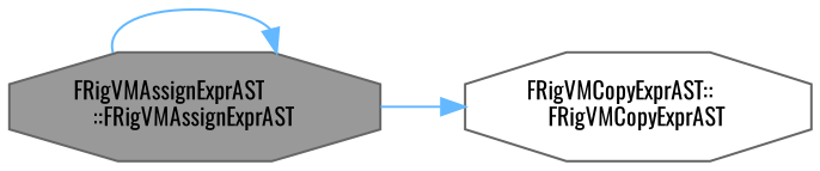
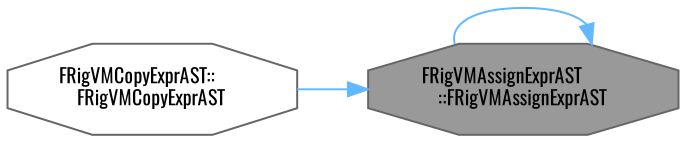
  digraph {
    rankdir=RL
    fontname=Oswald
    node [fontname=Oswald fontsize=10 shape=octagon style=filled]
    edge [color=steelblue1 dir=back fontname=Oswald fontsize=10 labelfontname=Helvetica labelfontsize=10 style=solid]
    n1 [color=gray40 fillcolor=grey60 fontcolor=black height=0.2 label="FRigVMAssignExprAST\l::FRigVMAssignExprAST" width=0.4]
    n2 [color=grey40 fillcolor=white height=0.2 label="FRigVMCopyExprAST::\lFRigVMCopyExprAST" width=0.4]
    n1 -> n1
-   n2 -> n1
+   n1 -> n2
  }
